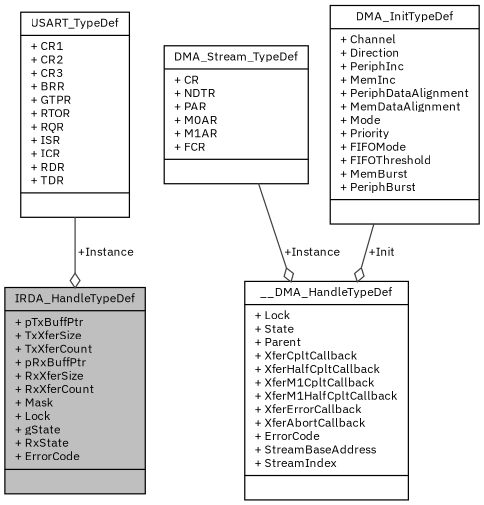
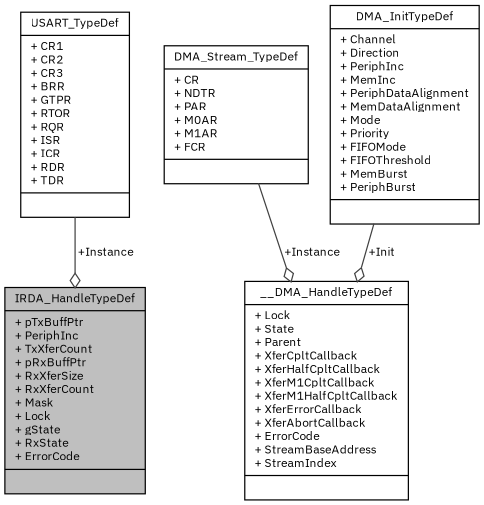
  digraph {
    fontname="IBM Plex Sans"
    node [color=black fillcolor=white fontname="IBM Plex Sans" fontsize=10 shape=record style=filled]
    edge [arrowhead=odiamond color=grey25 fontname="IBM Plex Sans" fontsize=10 labelfontname=Helvetica labelfontsize=10 style=solid]
-   n1 [fillcolor=grey75 fontcolor=black height=0.2 label="{IRDA_HandleTypeDef\n|+ pTxBuffPtr\l+ TxXferSize\l+ TxXferCount\l+ pRxBuffPtr\l+ RxXferSize\l+ RxXferCount\l+ Mask\l+ Lock\l+ gState\l+ RxState\l+ ErrorCode\l|}" width=0.4]
+   n1 [fillcolor=grey75 fontcolor=black height=0.2 label="{IRDA_HandleTypeDef\n|+ pTxBuffPtr\l+ PeriphInc\l+ TxXferCount\l+ pRxBuffPtr\l+ RxXferSize\l+ RxXferCount\l+ Mask\l+ Lock\l+ gState\l+ RxState\l+ ErrorCode\l|}" width=0.4]
    n2 [height=0.2 label="{__DMA_HandleTypeDef\n|+ Lock\l+ State\l+ Parent\l+ XferCpltCallback\l+ XferHalfCpltCallback\l+ XferM1CpltCallback\l+ XferM1HalfCpltCallback\l+ XferErrorCallback\l+ XferAbortCallback\l+ ErrorCode\l+ StreamBaseAddress\l+ StreamIndex\l|}" width=0.4]
    n3 [height=0.2 label="{DMA_Stream_TypeDef\n|+ CR\l+ NDTR\l+ PAR\l+ M0AR\l+ M1AR\l+ FCR\l|}" width=0.4]
    n4 [height=0.2 label="{DMA_InitTypeDef\n|+ Channel\l+ Direction\l+ PeriphInc\l+ MemInc\l+ PeriphDataAlignment\l+ MemDataAlignment\l+ Mode\l+ Priority\l+ FIFOMode\l+ FIFOThreshold\l+ MemBurst\l+ PeriphBurst\l|}" width=0.4]
    n5 [height=0.2 label="{USART_TypeDef\n|+ CR1\l+ CR2\l+ CR3\l+ BRR\l+ GTPR\l+ RTOR\l+ RQR\l+ ISR\l+ ICR\l+ RDR\l+ TDR\l|}" width=0.4]
    n3 -> n2 [label=" +Instance"]
    n4 -> n2 [label=" +Init"]
    n5 -> n1 [label=" +Instance"]
  }
